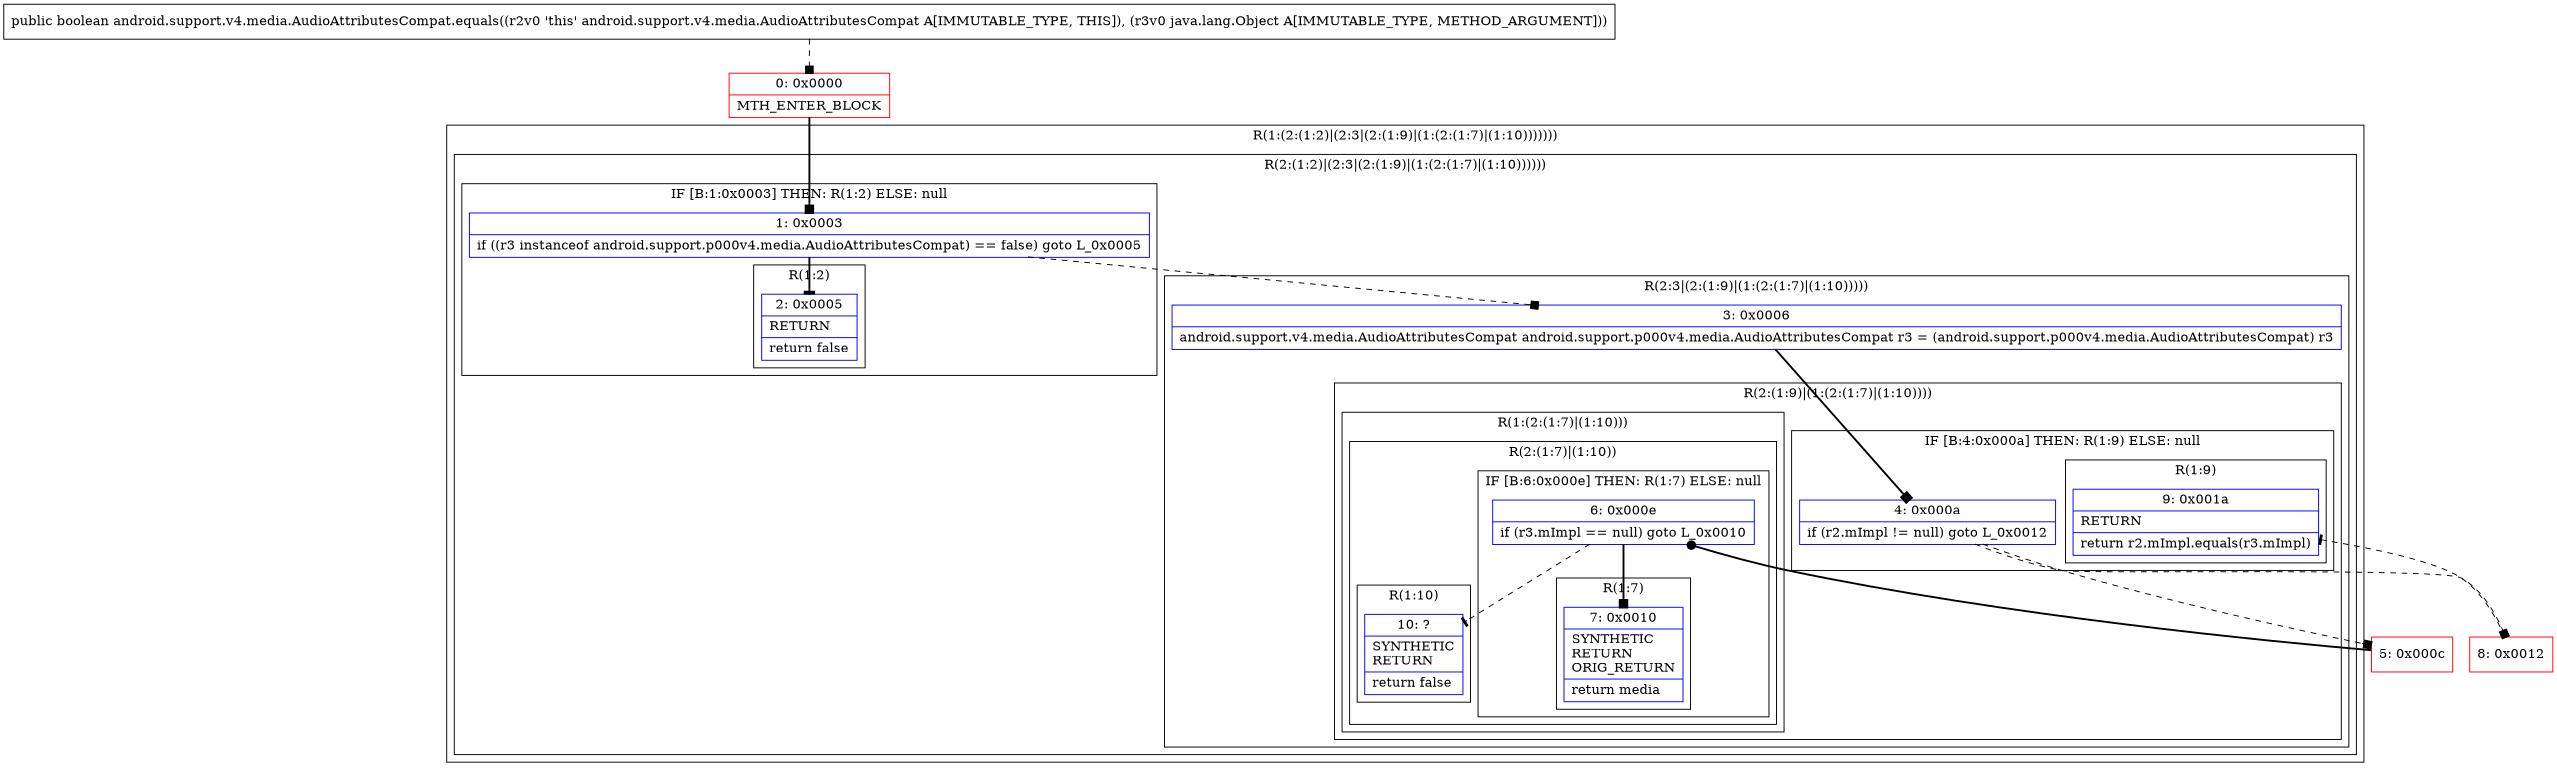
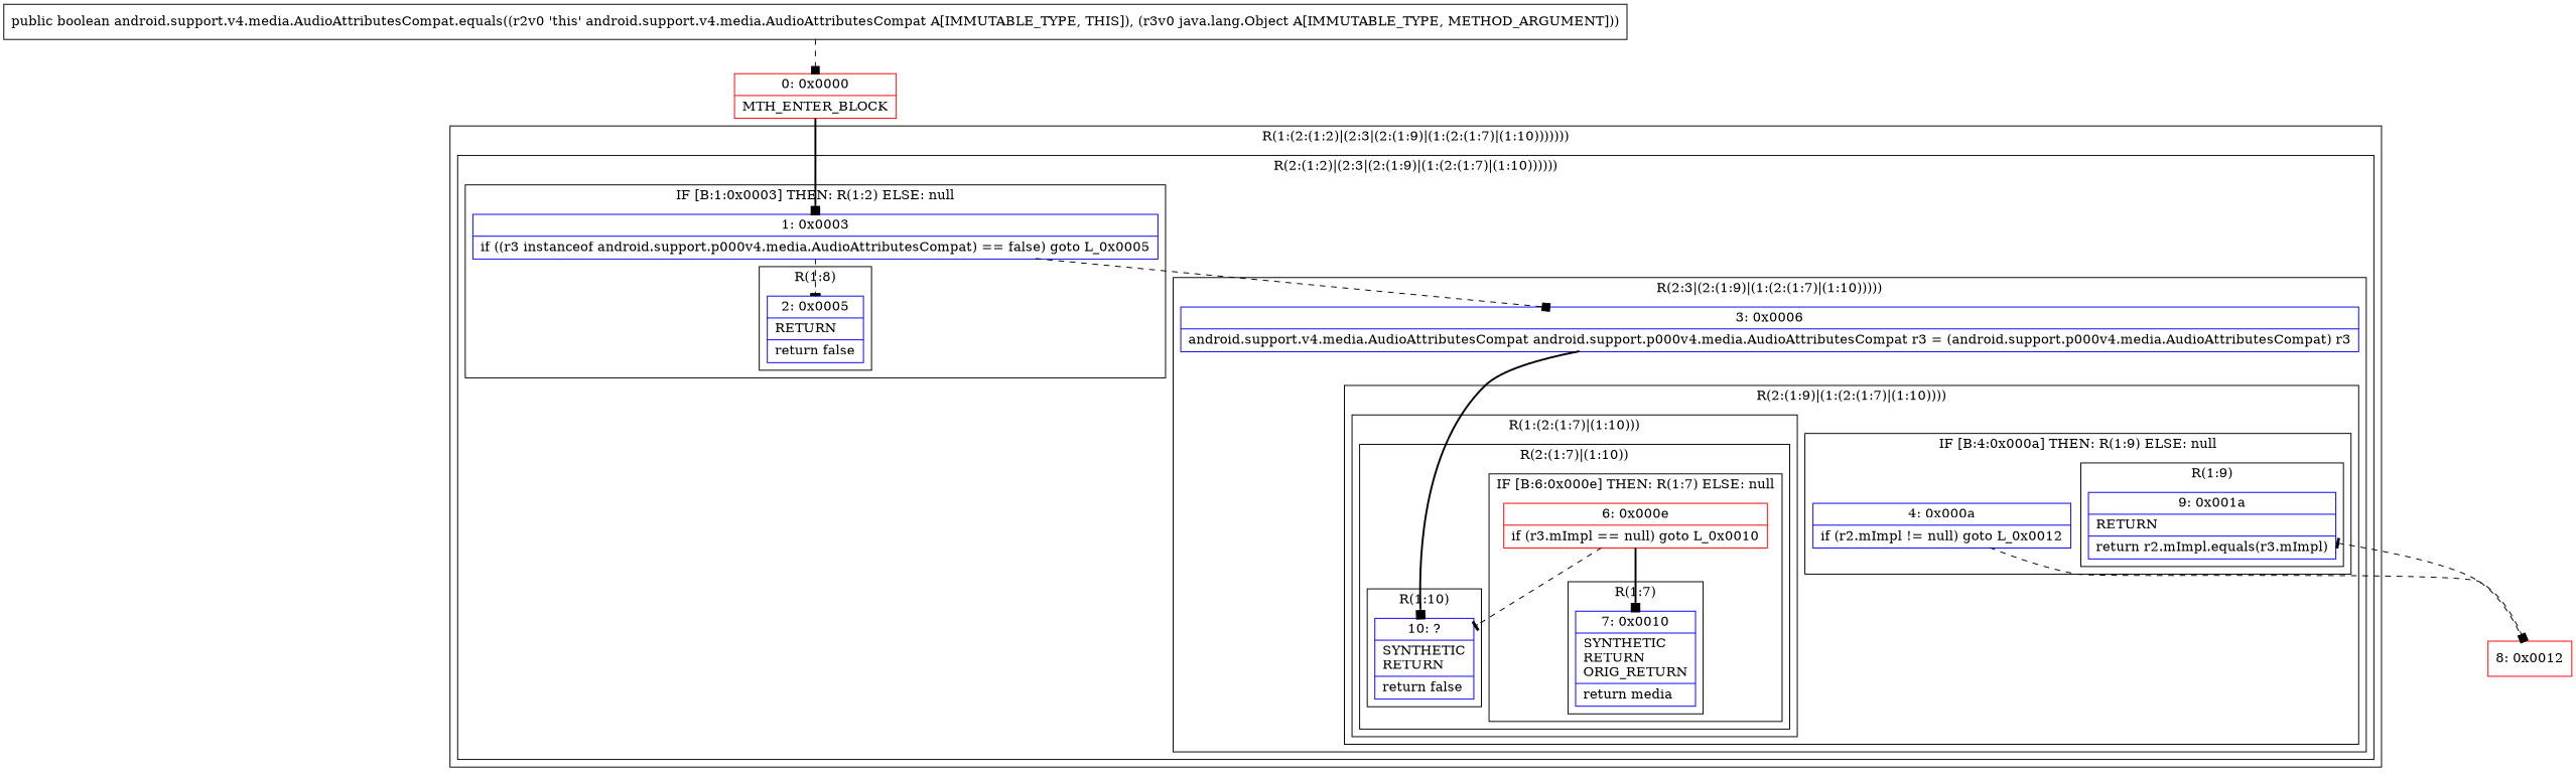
  digraph {
    node [color=blue shape=record]
    edge [arrowhead=box style=dashed]
    n1 [label="{2\:\ 0x0005|RETURN\l|return false\l}"]
    n2 [label="{1\:\ 0x0003|if ((r3 instanceof android.support.p000v4.media.AudioAttributesCompat) == false) goto L_0x0005\l}"]
    n3 [label="{9\:\ 0x001a|RETURN\l|return r2.mImpl.equals(r3.mImpl)\l}"]
    n4 [label="{4\:\ 0x000a|if (r2.mImpl != null) goto L_0x0012\l}"]
    n5 [label="{7\:\ 0x0010|SYNTHETIC\lRETURN\lORIG_RETURN\l|return media\l}"]
-   n6 [label="{6\:\ 0x000e|if (r3.mImpl == null) goto L_0x0010\l}"]
+   n6 [color=red label="{6\:\ 0x000e|if (r3.mImpl == null) goto L_0x0010\l}"]
    n7 [label="{10\:\ ?|SYNTHETIC\lRETURN\l|return false\l}"]
    n8 [label="{3\:\ 0x0006|android.support.v4.media.AudioAttributesCompat android.support.p000v4.media.AudioAttributesCompat r3 = (android.support.p000v4.media.AudioAttributesCompat) r3\l}"]
-   n9 [color=red label="{5\:\ 0x000c}"]
    n10 [color=red label="{8\:\ 0x0012}"]
    n11 [color=red label="{0\:\ 0x0000|MTH_ENTER_BLOCK\l}"]
    n12 [label="{public boolean android.support.v4.media.AudioAttributesCompat.equals((r2v0 'this' android.support.v4.media.AudioAttributesCompat A[IMMUTABLE_TYPE, THIS]), (r3v0 java.lang.Object A[IMMUTABLE_TYPE, METHOD_ARGUMENT])) }" color=""]
    subgraph cluster_1 {
      label="R(1:(2:(1:2)|(2:3|(2:(1:9)|(1:(2:(1:7)|(1:10)))))))"
      subgraph cluster_2 {
        label="R(2:(1:2)|(2:3|(2:(1:9)|(1:(2:(1:7)|(1:10))))))"
        subgraph cluster_3 {
          label="IF [B:1:0x0003] THEN: R(1:2) ELSE: null"
          n2
          subgraph cluster_4 {
-           label="R(1:2)"
+           label="R(1:8)"
            n1
          }
        }
        subgraph cluster_5 {
          label="R(2:3|(2:(1:9)|(1:(2:(1:7)|(1:10)))))"
          n8
          subgraph cluster_6 {
            label="R(2:(1:9)|(1:(2:(1:7)|(1:10))))"
            subgraph cluster_7 {
              label="IF [B:4:0x000a] THEN: R(1:9) ELSE: null"
              n4
              subgraph cluster_8 {
                label="R(1:9)"
                n3
              }
            }
            subgraph cluster_9 {
              label="R(1:(2:(1:7)|(1:10)))"
              subgraph cluster_10 {
                label="R(2:(1:7)|(1:10))"
                subgraph cluster_11 {
                  label="IF [B:6:0x000e] THEN: R(1:7) ELSE: null"
                  n6
                  subgraph cluster_12 {
                    label="R(1:7)"
                    n5
                  }
                }
                subgraph cluster_13 {
                  label="R(1:10)"
                  n7
                }
              }
            }
          }
        }
      }
    }
-   n2 -> n1 [arrowhead=tee style=bold]
+   n2 -> n1 [arrowhead=tee]
    n2 -> n8
-   n4 -> n9
    n4 -> n10
    n6 -> n5 [style=bold]
    n6 -> n7 [arrowhead=tee]
-   n8 -> n4 [style=bold]
-   n9 -> n6 [arrowhead=dot style=bold]
+   n8 -> n7 [style=bold]
    n10 -> n3 [arrowhead=tee]
    n11 -> n2 [style=bold]
    n12 -> n11
  }
